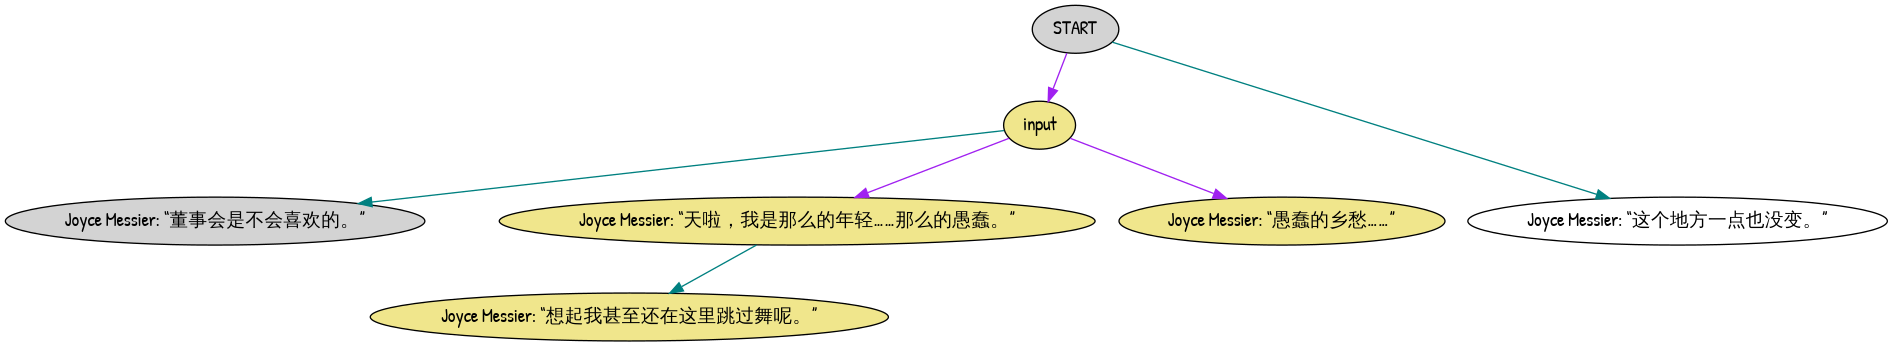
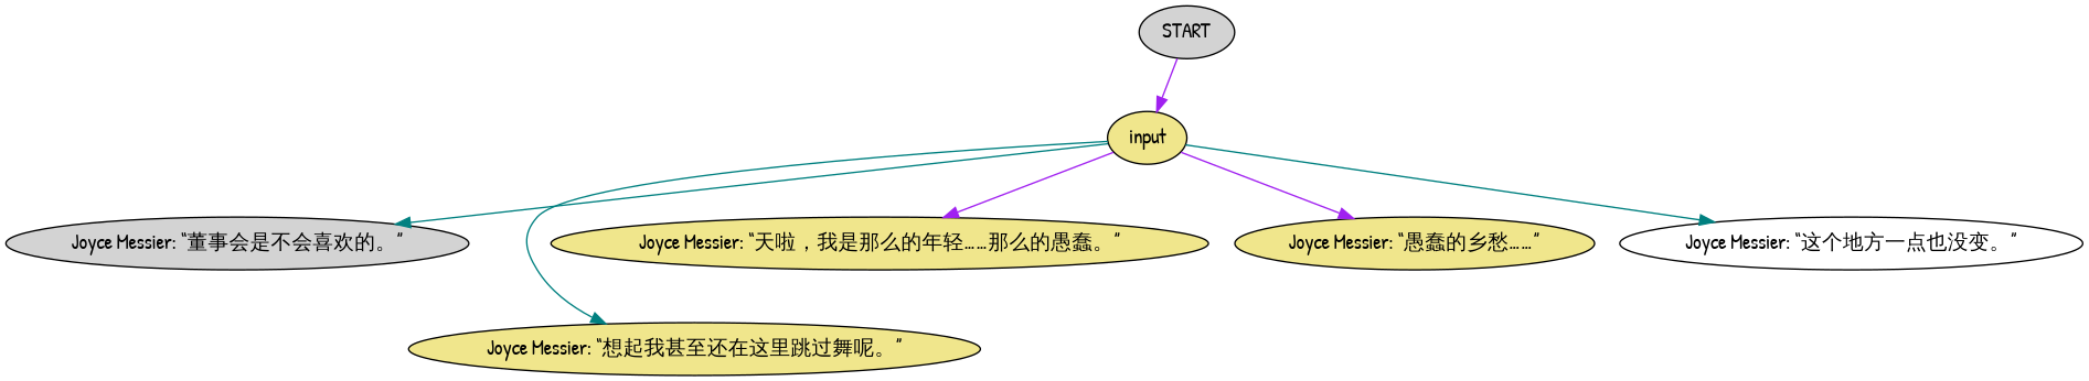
  digraph {
    fontname="Patrick Hand"
    node [fillcolor=khaki fontname="Patrick Hand" style=filled]
    edge [color=purple fontname="Patrick Hand"]
    n1 [fillcolor=lightgrey label=START]
    n2 [label=input]
    n3 [fillcolor=lightgrey label="Joyce Messier: “董事会是不会喜欢的。”"]
    n4 [label="Joyce Messier: “想起我甚至还在这里跳过舞呢。”"]
    n5 [label="Joyce Messier: “天啦，我是那么的年轻……那么的愚蠢。”"]
    n6 [label="Joyce Messier: “愚蠢的乡愁……”"]
    n7 [fillcolor=white label="Joyce Messier: “这个地方一点也没变。”"]
    n1 -> n2
    n2 -> n3 [color=teal]
-   n5 -> n4 [color=teal]
+   n2 -> n4 [color=teal]
    n2 -> n5
    n2 -> n6
-   n1 -> n7 [color=teal]
+   n2 -> n7 [color=teal]
  }
